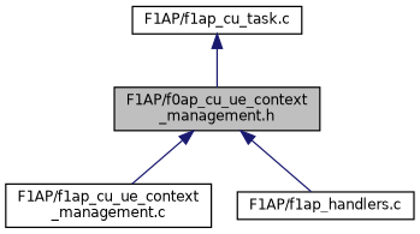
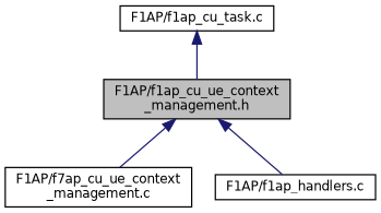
  digraph {
    node [color=black fillcolor=white fontname=Helvetica fontsize=10 shape=record style=filled]
    edge [color=midnightblue dir=back fontname=Helvetica fontsize=10 labelfontname=Helvetica labelfontsize=10 style=solid]
-   n1 [fillcolor=grey75 fontcolor=black height=0.2 label="F1AP/f0ap_cu_ue_context\l_management.h" width=0.4]
-   n2 [height=0.2 label="F1AP/f1ap_cu_ue_context\l_management.c" width=0.4]
+   n1 [fillcolor=grey75 fontcolor=black height=0.2 label="F1AP/f1ap_cu_ue_context\l_management.h" width=0.4]
+   n2 [height=0.2 label="F1AP/f7ap_cu_ue_context\l_management.c" width=0.4]
    n3 [height=0.2 label="F1AP/f1ap_handlers.c" width=0.4]
    n4 [height=0.2 label="F1AP/f1ap_cu_task.c" width=0.4]
    n1 -> n2
    n1 -> n3
    n4 -> n1
  }
